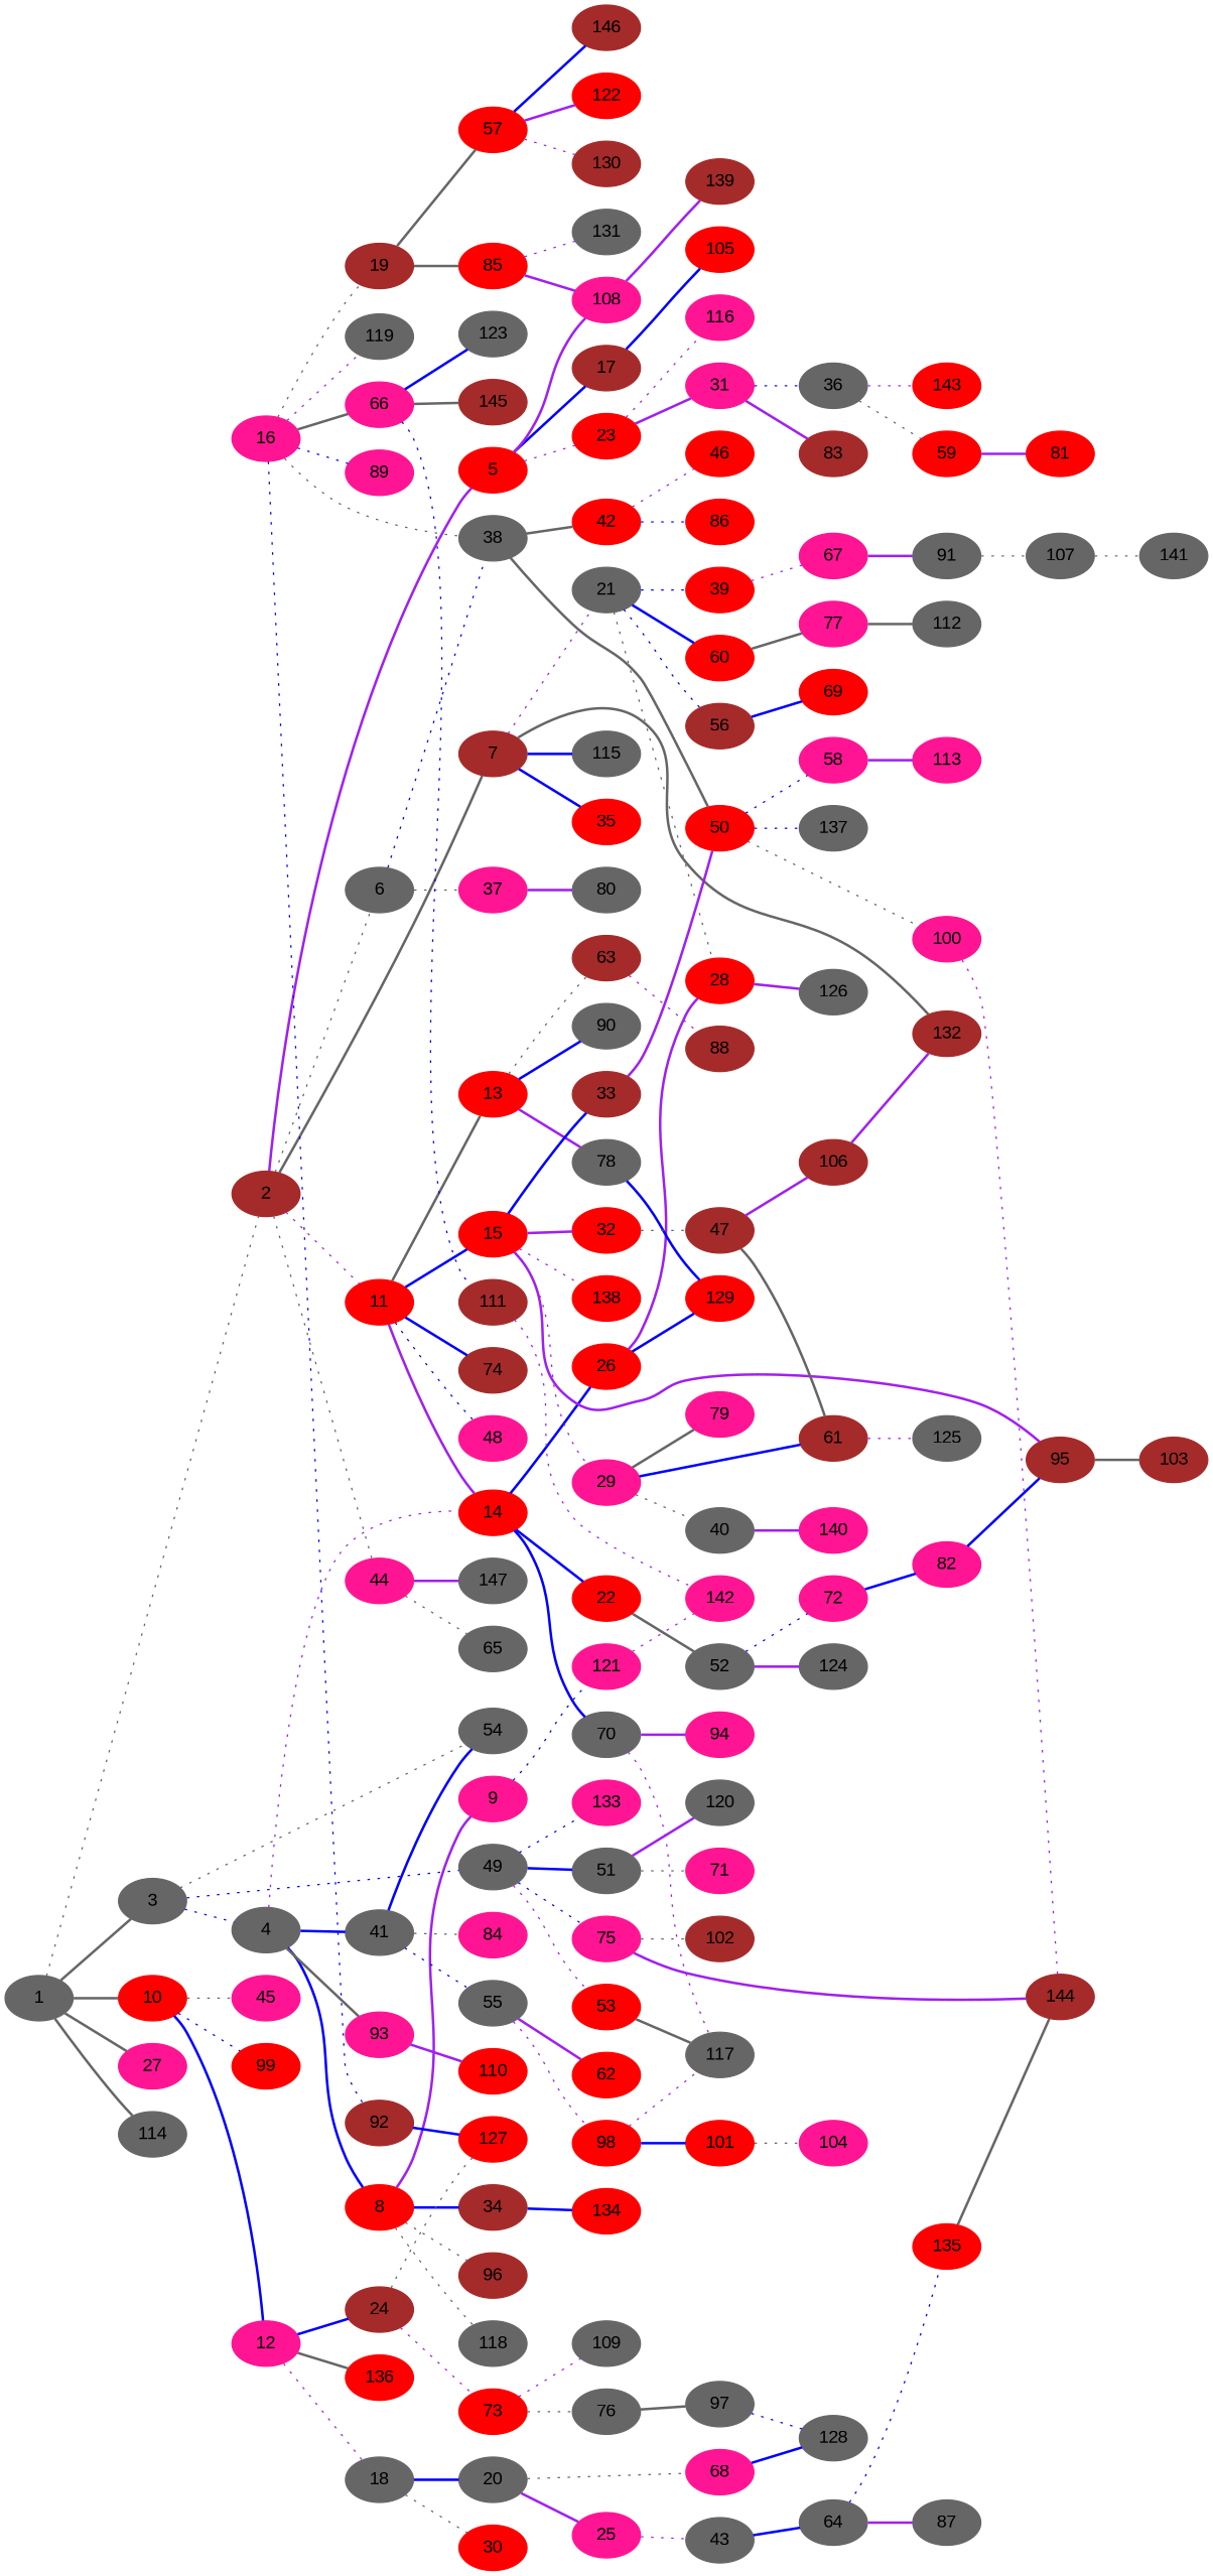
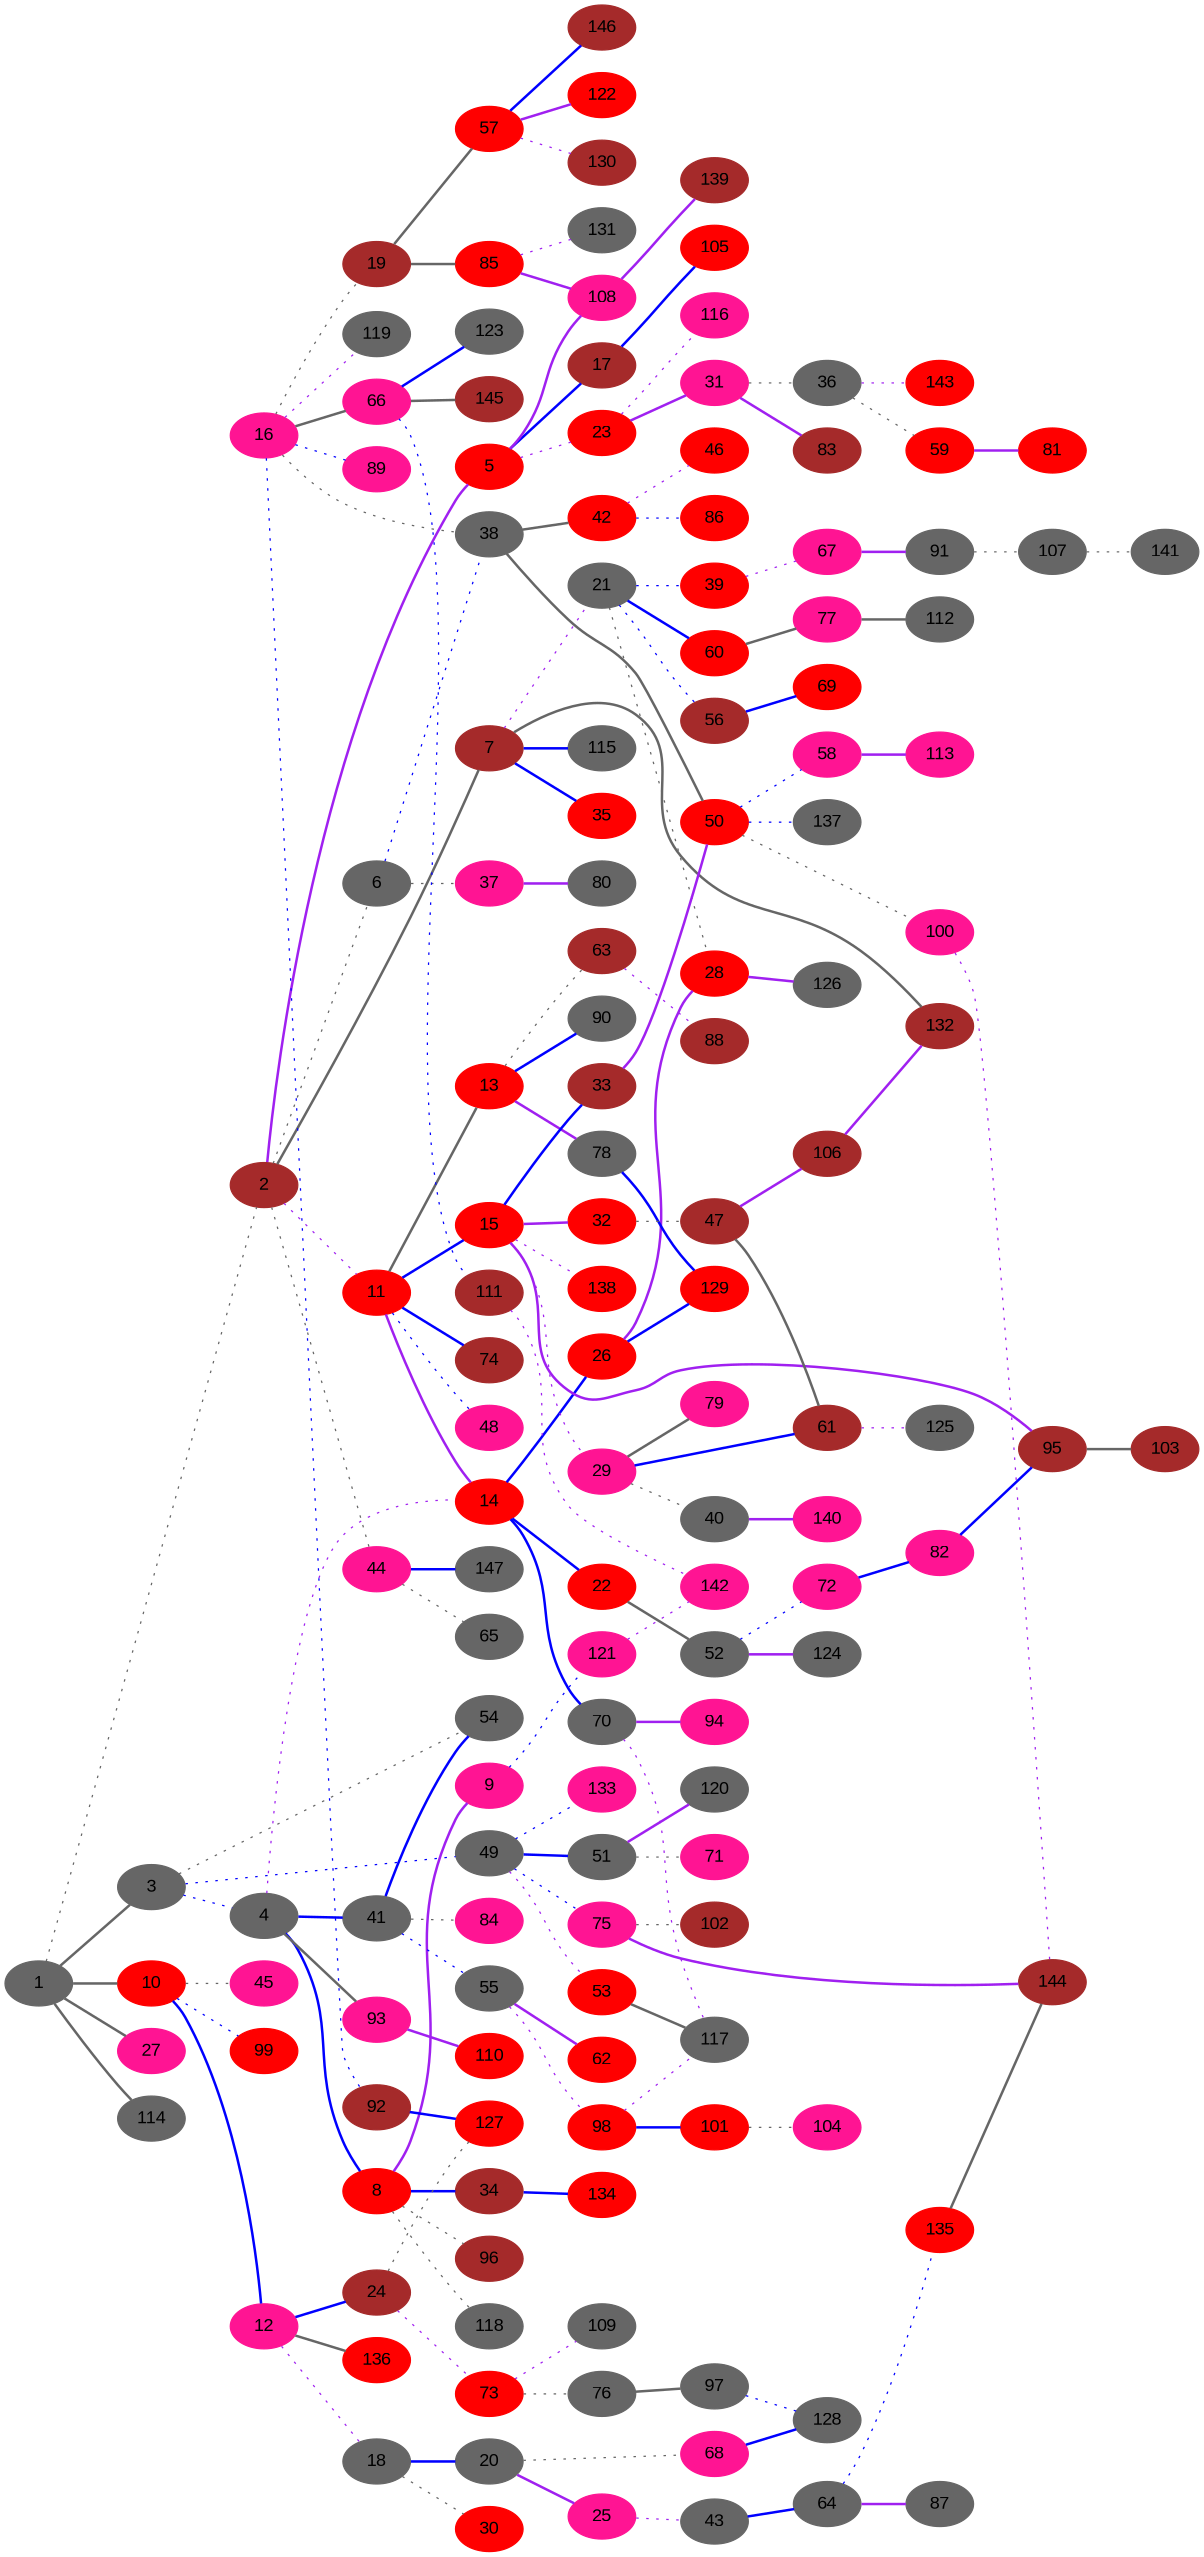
  graph {
    fontname="Liberation Sans"
    rankdir=LR
    node [color=gray40 fontname="Liberation Sans" style=filled]
    edge [color=purple fontname="Liberation Sans" style=bold]
    2 [color=brown]
    1
    3
    10 [color=red]
    27 [color=deeppink]
    114
    5 [color=red]
    6
    7 [color=brown]
    11 [color=red]
    44 [color=deeppink]
    4
    49
    54
    12 [color=deeppink]
    45 [color=deeppink]
    99 [color=red]
    17 [color=brown]
    23 [color=red]
    108 [color=deeppink]
    37 [color=deeppink]
    38
    21
    35 [color=red]
    115
    132 [color=brown]
    14 [color=red]
    13 [color=red]
    15 [color=red]
    48 [color=deeppink]
    74 [color=brown]
    65
    147
    8 [color=red]
    41
    93 [color=deeppink]
    51
    53 [color=red]
    75 [color=deeppink]
    133 [color=deeppink]
    9 [color=deeppink]
    34 [color=brown]
    96 [color=brown]
    118
    22 [color=red]
    26 [color=red]
    70
    55
    84 [color=deeppink]
    110 [color=red]
    105 [color=red]
    31 [color=deeppink]
    116 [color=deeppink]
    139 [color=brown]
    16 [color=deeppink]
    19 [color=brown]
    66 [color=deeppink]
    89 [color=deeppink]
    92 [color=brown]
    119
    80
    28 [color=red]
    39 [color=red]
    56 [color=brown]
    60 [color=red]
    121 [color=deeppink]
    134 [color=red]
    142 [color=deeppink]
    18
    24 [color=brown]
    136 [color=red]
    63 [color=brown]
    78
    90
    29 [color=deeppink]
    32 [color=red]
    33 [color=brown]
    95 [color=brown]
    138 [color=red]
    20
    30 [color=red]
    73 [color=red]
    127 [color=red]
    88 [color=brown]
    129 [color=red]
    52
    117
    94 [color=deeppink]
    40
    61 [color=brown]
    79 [color=deeppink]
    47 [color=brown]
    50 [color=red]
    103 [color=brown]
    57 [color=red]
    85 [color=red]
    42 [color=red]
    111 [color=brown]
    123
    145 [color=brown]
    25 [color=deeppink]
    68 [color=deeppink]
    122 [color=red]
    130 [color=brown]
    146 [color=brown]
    131
    43
    128
    126
    67 [color=deeppink]
    69 [color=red]
    77 [color=deeppink]
    72 [color=deeppink]
    124
    36
    83 [color=brown]
    76
    109
    64
    140 [color=deeppink]
    125
    59 [color=red]
    143 [color=red]
    106 [color=brown]
    58 [color=deeppink]
    100 [color=deeppink]
    137
    81 [color=red]
    46 [color=red]
    86 [color=red]
    91
    62 [color=red]
    98 [color=red]
    87
    135 [color=red]
    71 [color=deeppink]
    120
    102 [color=brown]
    144 [color=brown]
    113 [color=deeppink]
    82 [color=deeppink]
    101 [color=red]
    112
    107
    97
    141
    104 [color=deeppink]
    2 -- 5
    2 -- 6 [color=gray40 style=dotted]
    2 -- 7 [color=gray40]
    2 -- 11 [style=dotted]
    2 -- 44 [color=gray40 style=dotted]
    1 -- 2 [color=gray40 style=dotted]
    1 -- 3 [color=gray40]
    1 -- 10 [color=gray40]
    1 -- 27 [color=gray40]
    1 -- 114 [color=gray40]
    3 -- 4 [color=blue style=dotted]
    3 -- 49 [color=blue style=dotted]
    3 -- 54 [color=gray40 style=dotted]
    10 -- 12 [color=blue]
    10 -- 45 [color=gray40 style=dotted]
    10 -- 99 [color=blue style=dotted]
    5 -- 17 [color=blue]
    5 -- 23 [style=dotted]
    5 -- 108
    6 -- 37 [color=gray40 style=dotted]
    6 -- 38 [color=blue style=dotted]
    7 -- 21 [style=dotted]
    7 -- 35 [color=blue]
    7 -- 115 [color=blue]
    7 -- 132 [color=gray40]
    11 -- 14
    11 -- 13 [color=gray40]
    11 -- 15 [color=blue]
    11 -- 48 [color=blue style=dotted]
    11 -- 74 [color=blue]
    44 -- 65 [color=gray40 style=dotted]
-   44 -- 147
+   44 -- 147 [color=blue]
    4 -- 14 [style=dotted]
    4 -- 8 [color=blue]
    4 -- 41 [color=blue]
    4 -- 93 [color=gray40]
    49 -- 51 [color=blue]
    49 -- 53 [style=dotted]
    49 -- 75 [color=blue style=dotted]
    49 -- 133 [color=blue style=dotted]
    12 -- 18 [style=dotted]
    12 -- 24 [color=blue]
    12 -- 136 [color=gray40]
    17 -- 105 [color=blue]
    23 -- 31
    23 -- 116 [style=dotted]
    108 -- 139
    37 -- 80
    38 -- 50 [color=gray40]
    38 -- 42 [color=gray40]
    21 -- 28 [color=gray40 style=dotted]
    21 -- 39 [color=blue style=dotted]
    21 -- 56 [color=blue style=dotted]
    21 -- 60 [color=blue]
    14 -- 22 [color=blue]
    14 -- 26 [color=blue]
    14 -- 70 [color=blue]
    13 -- 63 [color=gray40 style=dotted]
    13 -- 78
    13 -- 90 [color=blue]
    15 -- 29 [style=dotted]
    15 -- 32
    15 -- 33 [color=blue]
    15 -- 95
    15 -- 138 [style=dotted]
    8 -- 9
    8 -- 34 [color=blue]
    8 -- 96 [color=gray40 style=dotted]
    8 -- 118 [color=gray40 style=dotted]
    41 -- 54 [color=blue]
    41 -- 55 [color=blue style=dotted]
    41 -- 84 [color=gray40 style=dotted]
    93 -- 110
    51 -- 71 [color=gray40 style=dotted]
    51 -- 120
    53 -- 117 [color=gray40]
    75 -- 102 [color=gray40 style=dotted]
    75 -- 144
    9 -- 121 [color=blue style=dotted]
    34 -- 134 [color=blue]
    22 -- 52 [color=gray40]
    26 -- 28
    26 -- 129 [color=blue]
    70 -- 117 [style=dotted]
    70 -- 94
    55 -- 62
    55 -- 98 [style=dotted]
-   31 -- 36 [color=blue style=dotted]
+   31 -- 36 [color=gray40 style=dotted]
    31 -- 83
    16 -- 38 [color=gray40 style=dotted]
    16 -- 19 [color=gray40 style=dotted]
    16 -- 66 [color=gray40]
    16 -- 89 [color=blue style=dotted]
    16 -- 92 [color=blue style=dotted]
    16 -- 119 [style=dotted]
    19 -- 57 [color=gray40]
    19 -- 85 [color=gray40]
    66 -- 111 [color=blue style=dotted]
    66 -- 123 [color=blue]
    66 -- 145 [color=gray40]
    92 -- 127 [color=blue]
    28 -- 126
    39 -- 67 [style=dotted]
    56 -- 69 [color=blue]
    60 -- 77 [color=gray40]
    121 -- 142 [style=dotted]
    18 -- 20 [color=blue]
    18 -- 30 [color=gray40 style=dotted]
    24 -- 73 [style=dotted]
    24 -- 127 [color=gray40 style=dotted]
    63 -- 88 [style=dotted]
    78 -- 129 [color=blue]
    29 -- 40 [color=gray40 style=dotted]
    29 -- 61 [color=blue]
    29 -- 79 [color=gray40]
    32 -- 47 [color=gray40 style=dotted]
    33 -- 50
    95 -- 103 [color=gray40]
    20 -- 25
    20 -- 68 [color=gray40 style=dotted]
    73 -- 76 [color=gray40 style=dotted]
    73 -- 109 [style=dotted]
    52 -- 72 [color=blue style=dotted]
    52 -- 124
    40 -- 140
    61 -- 125 [style=dotted]
    47 -- 61 [color=gray40]
    47 -- 106
    50 -- 58 [color=blue style=dotted]
    50 -- 100 [color=gray40 style=dotted]
    50 -- 137 [color=blue style=dotted]
    57 -- 122
    57 -- 130 [style=dotted]
    57 -- 146 [color=blue]
    85 -- 108
    85 -- 131 [style=dotted]
    42 -- 46 [style=dotted]
    42 -- 86 [color=blue style=dotted]
    111 -- 142 [style=dotted]
    25 -- 43 [style=dotted]
    68 -- 128 [color=blue]
    43 -- 64 [color=blue]
    67 -- 91
    77 -- 112 [color=gray40]
    72 -- 82 [color=blue]
    36 -- 59 [color=gray40 style=dotted]
    36 -- 143 [style=dotted]
    76 -- 97 [color=gray40]
    64 -- 87
    64 -- 135 [color=blue style=dotted]
    59 -- 81
    106 -- 132
    58 -- 113
    100 -- 144 [style=dotted]
    91 -- 107 [color=gray40 style=dotted]
    98 -- 117 [style=dotted]
    98 -- 101 [color=blue]
    135 -- 144 [color=gray40]
    82 -- 95 [color=blue]
    101 -- 104 [color=gray40 style=dotted]
    107 -- 141 [color=gray40 style=dotted]
    97 -- 128 [color=blue style=dotted]
  }
